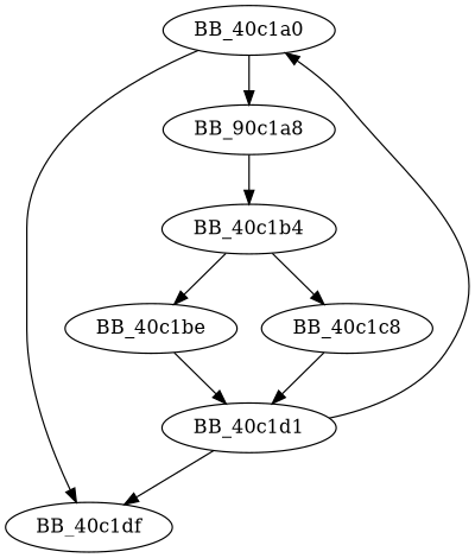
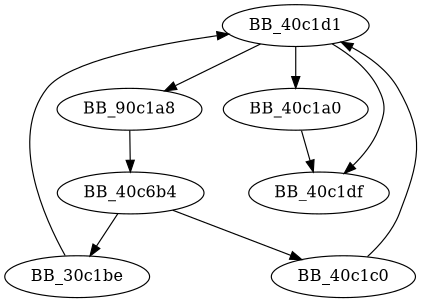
  digraph {
    BB_40c1a0
    BB_40c1df
    n3 [label=BB_90c1a8]
-   BB_40c1b4
-   BB_40c1be
-   BB_40c1c0 [label=BB_40c1c8]
+   BB_40c1b4 [label=BB_40c6b4]
+   BB_40c1be [label=BB_30c1be]
+   BB_40c1c0
    BB_40c1d1
    BB_40c1a0 -> BB_40c1df
-   BB_40c1a0 -> n3
+   BB_40c1d1 -> n3
    n3 -> BB_40c1b4
    BB_40c1b4 -> BB_40c1be
    BB_40c1b4 -> BB_40c1c0
    BB_40c1be -> BB_40c1d1
    BB_40c1c0 -> BB_40c1d1
    BB_40c1d1 -> BB_40c1a0
    BB_40c1d1 -> BB_40c1df
  }
